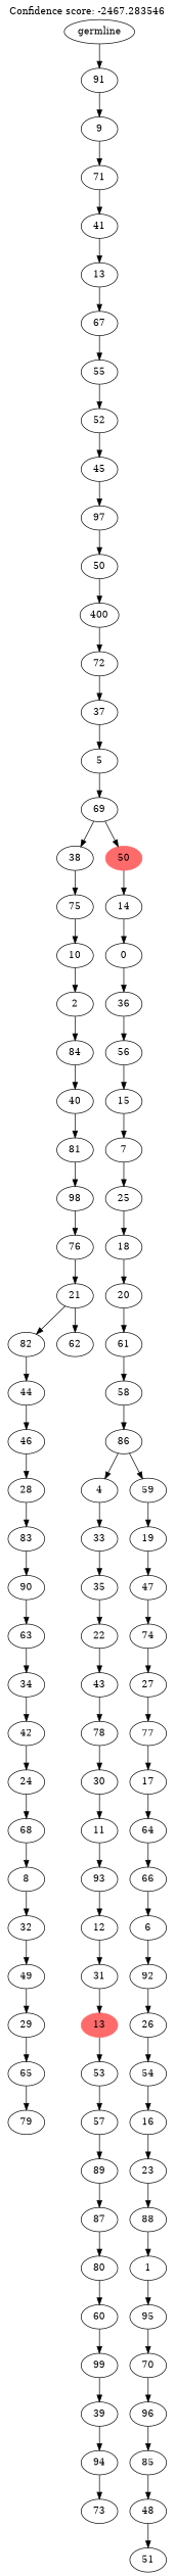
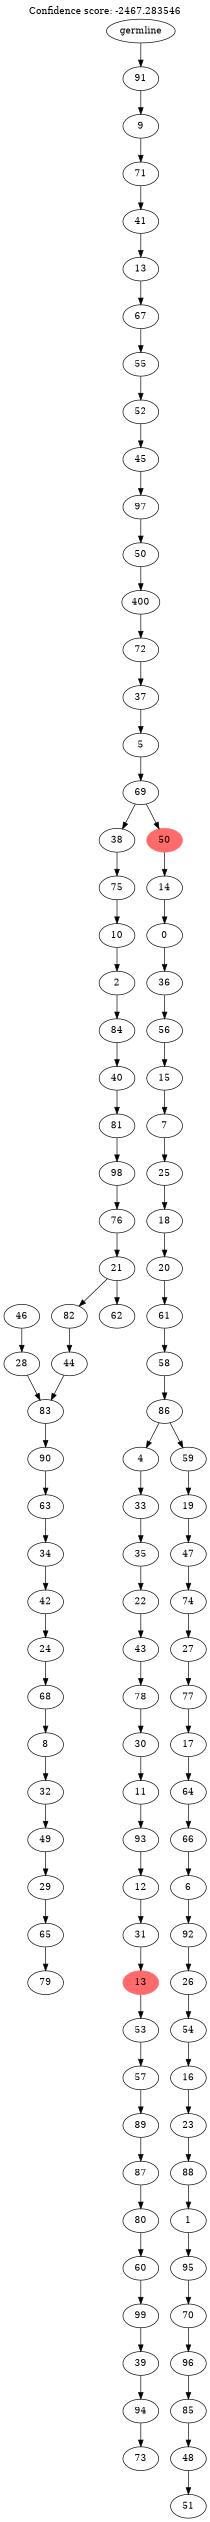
  digraph {
    label="Confidence score: -2467.283546"
    labelloc=t
    n1 [label=65]
    n2 [label=79]
    n3 [label=29]
    n4 [label=49]
    n5 [label=32]
    n6 [label=8]
    n7 [label=68]
    n8 [label=24]
    n9 [label=42]
    n10 [label=34]
    n11 [label=63]
    n12 [label=90]
    n13 [label=83]
    n14 [label=28]
    n15 [label=46]
    n16 [label=44]
    n17 [label=82]
    n18 [label=21]
    n19 [label=62]
    n20 [label=76]
    n21 [label=98]
    n22 [label=81]
    n23 [label=40]
    n24 [label=84]
    n25 [label=2]
    n26 [label=10]
    n27 [label=75]
    n28 [label=38]
    n29 [label=94]
    n30 [label=73]
    n31 [label=39]
    n32 [label=99]
    n33 [label=60]
    n34 [label=80]
    n35 [label=87]
    n36 [label=89]
    n37 [label=57]
    n38 [label=53]
    n39 [color=indianred1 label=13 style=filled]
    n40 [label=31]
    n41 [label=12]
    n42 [label=93]
    n43 [label=11]
    n44 [label=30]
    n45 [label=78]
    n46 [label=43]
    n47 [label=22]
    n48 [label=35]
    n49 [label=33]
    n50 [label=4]
    n51 [label=48]
    n52 [label=51]
    n53 [label=85]
    n54 [label=96]
    n55 [label=70]
    n56 [label=95]
    n57 [label=1]
    n58 [label=88]
    n59 [label=23]
    n60 [label=16]
    n61 [label=54]
    n62 [label=26]
    n63 [label=92]
    n64 [label=6]
    n65 [label=66]
    n66 [label=64]
    n67 [label=17]
    n68 [label=77]
    n69 [label=27]
    n70 [label=74]
    n71 [label=47]
    n72 [label=19]
    n73 [label=59]
    n74 [label=86]
    n75 [label=58]
    n76 [label=61]
    n77 [label=20]
    n78 [label=18]
    n79 [label=25]
    n80 [label=7]
    n81 [label=15]
    n82 [label=56]
    n83 [label=36]
    n84 [label=0]
    n85 [label=14]
    n86 [color=indianred1 label=50 style=filled]
    n87 [label=69]
    n88 [label=5]
    n89 [label=37]
    n90 [label=72]
    n91 [label=400]
    n92 [label=50]
    n93 [label=97]
    n94 [label=45]
    n95 [label=52]
    n96 [label=55]
    n97 [label=67]
    n98 [label=13]
    n99 [label=41]
    n100 [label=71]
    n101 [label=9]
    n102 [label=91]
    n103 [label=germline]
    n1 -> n2
    n3 -> n1
    n4 -> n3
    n5 -> n4
    n6 -> n5
    n7 -> n6
    n8 -> n7
    n9 -> n8
    n10 -> n9
    n11 -> n10
    n12 -> n11
    n13 -> n12
    n14 -> n13
    n15 -> n14
-   n16 -> n15
+   n16 -> n13
    n17 -> n16
    n18 -> n17
    n18 -> n19
    n20 -> n18
    n21 -> n20
    n22 -> n21
    n23 -> n22
    n24 -> n23
    n25 -> n24
    n26 -> n25
    n27 -> n26
    n28 -> n27
    n29 -> n30
    n31 -> n29
    n32 -> n31
    n33 -> n32
    n34 -> n33
    n35 -> n34
    n36 -> n35
    n37 -> n36
    n38 -> n37
    n39 -> n38
    n40 -> n39
    n41 -> n40
    n42 -> n41
    n43 -> n42
    n44 -> n43
    n45 -> n44
    n46 -> n45
    n47 -> n46
    n48 -> n47
    n49 -> n48
    n50 -> n49
    n51 -> n52
    n53 -> n51
    n54 -> n53
    n55 -> n54
    n56 -> n55
    n57 -> n56
    n58 -> n57
    n59 -> n58
    n60 -> n59
    n61 -> n60
    n62 -> n61
    n63 -> n62
    n64 -> n63
    n65 -> n64
    n66 -> n65
    n67 -> n66
    n68 -> n67
    n69 -> n68
    n70 -> n69
    n71 -> n70
    n72 -> n71
    n73 -> n72
    n74 -> n50
    n74 -> n73
    n75 -> n74
    n76 -> n75
    n77 -> n76
    n78 -> n77
    n79 -> n78
    n80 -> n79
    n81 -> n80
    n82 -> n81
    n83 -> n82
    n84 -> n83
    n85 -> n84
    n86 -> n85
    n87 -> n28
    n87 -> n86
    n88 -> n87
    n89 -> n88
    n90 -> n89
    n91 -> n90
    n92 -> n91
    n93 -> n92
    n94 -> n93
    n95 -> n94
    n96 -> n95
    n97 -> n96
    n98 -> n97
    n99 -> n98
    n100 -> n99
    n101 -> n100
    n102 -> n101
    n103 -> n102
  }
